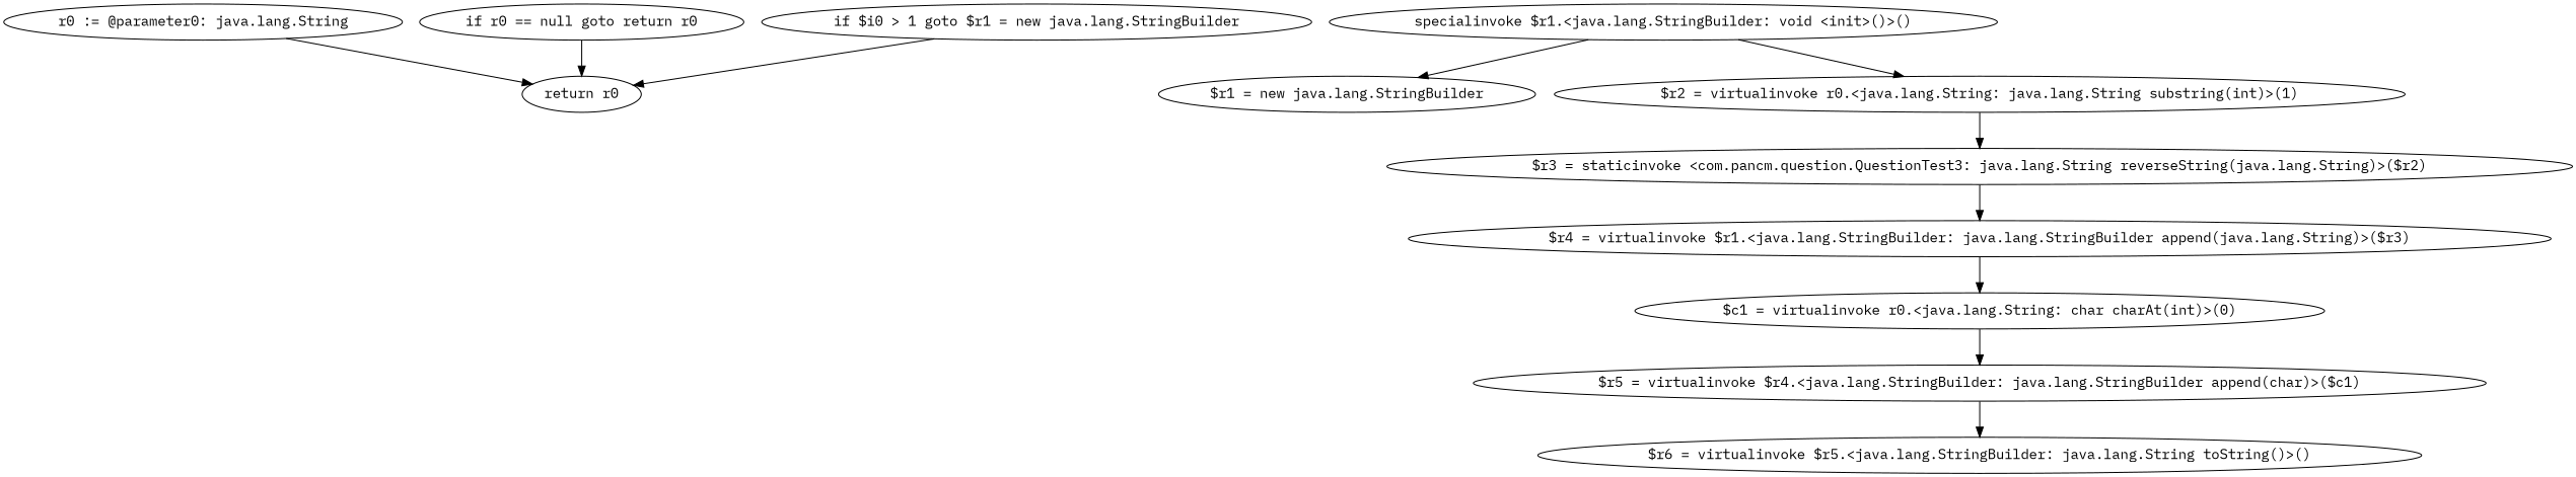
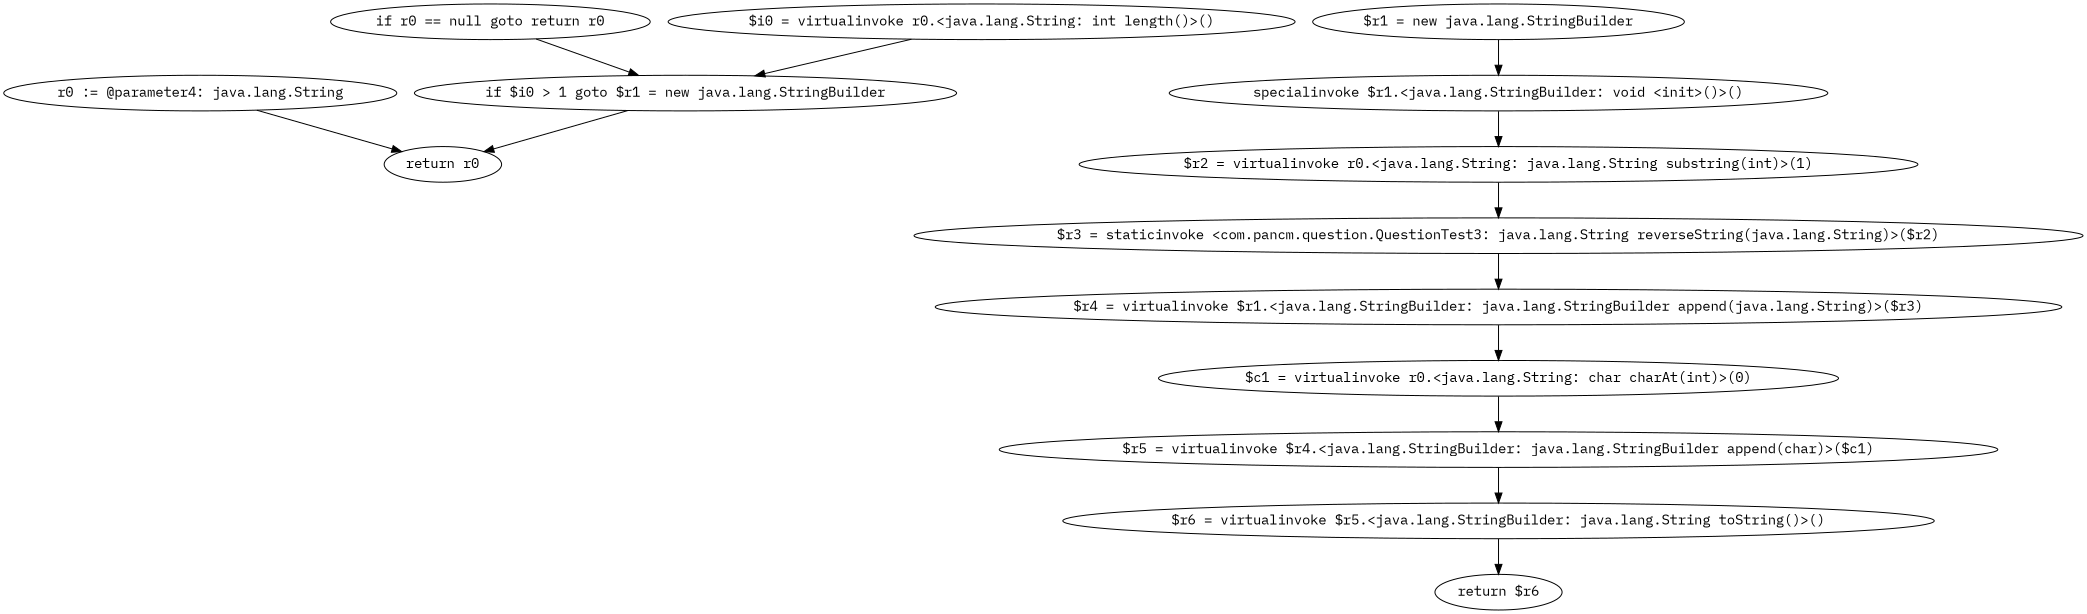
  digraph {
    fontname="IBM Plex Mono"
    node [fontname="IBM Plex Mono"]
    edge [fontname="IBM Plex Mono"]
-   "r0 := @parameter0: java.lang.String"
+   "r0 := @parameter0: java.lang.String" [label="r0 := @parameter4: java.lang.String"]
    "return r0"
    "if r0 == null goto return r0"
+   "$i0 = virtualinvoke r0.<java.lang.String: int length()>()"
    "if $i0 > 1 goto $r1 = new java.lang.StringBuilder"
    "$r1 = new java.lang.StringBuilder"
    "specialinvoke $r1.<java.lang.StringBuilder: void <init>()>()"
    "$r2 = virtualinvoke r0.<java.lang.String: java.lang.String substring(int)>(1)"
    "$r3 = staticinvoke <com.pancm.question.QuestionTest3: java.lang.String reverseString(java.lang.String)>($r2)"
    "$r4 = virtualinvoke $r1.<java.lang.StringBuilder: java.lang.StringBuilder append(java.lang.String)>($r3)"
    "$c1 = virtualinvoke r0.<java.lang.String: char charAt(int)>(0)"
    "$r5 = virtualinvoke $r4.<java.lang.StringBuilder: java.lang.StringBuilder append(char)>($c1)"
    "$r6 = virtualinvoke $r5.<java.lang.StringBuilder: java.lang.String toString()>()"
+   "return $r6"
    "r0 := @parameter0: java.lang.String" -> "return r0"
-   "if r0 == null goto return r0" -> "return r0"
+   "if r0 == null goto return r0" -> "if $i0 > 1 goto $r1 = new java.lang.StringBuilder"
+   "$i0 = virtualinvoke r0.<java.lang.String: int length()>()" -> "if $i0 > 1 goto $r1 = new java.lang.StringBuilder"
    "if $i0 > 1 goto $r1 = new java.lang.StringBuilder" -> "return r0"
-   "specialinvoke $r1.<java.lang.StringBuilder: void <init>()>()" -> "$r1 = new java.lang.StringBuilder"
+   "$r1 = new java.lang.StringBuilder" -> "specialinvoke $r1.<java.lang.StringBuilder: void <init>()>()"
    "specialinvoke $r1.<java.lang.StringBuilder: void <init>()>()" -> "$r2 = virtualinvoke r0.<java.lang.String: java.lang.String substring(int)>(1)"
    "$r2 = virtualinvoke r0.<java.lang.String: java.lang.String substring(int)>(1)" -> "$r3 = staticinvoke <com.pancm.question.QuestionTest3: java.lang.String reverseString(java.lang.String)>($r2)"
    "$r3 = staticinvoke <com.pancm.question.QuestionTest3: java.lang.String reverseString(java.lang.String)>($r2)" -> "$r4 = virtualinvoke $r1.<java.lang.StringBuilder: java.lang.StringBuilder append(java.lang.String)>($r3)"
    "$r4 = virtualinvoke $r1.<java.lang.StringBuilder: java.lang.StringBuilder append(java.lang.String)>($r3)" -> "$c1 = virtualinvoke r0.<java.lang.String: char charAt(int)>(0)"
    "$c1 = virtualinvoke r0.<java.lang.String: char charAt(int)>(0)" -> "$r5 = virtualinvoke $r4.<java.lang.StringBuilder: java.lang.StringBuilder append(char)>($c1)"
    "$r5 = virtualinvoke $r4.<java.lang.StringBuilder: java.lang.StringBuilder append(char)>($c1)" -> "$r6 = virtualinvoke $r5.<java.lang.StringBuilder: java.lang.String toString()>()"
+   "$r6 = virtualinvoke $r5.<java.lang.StringBuilder: java.lang.String toString()>()" -> "return $r6"
  }
